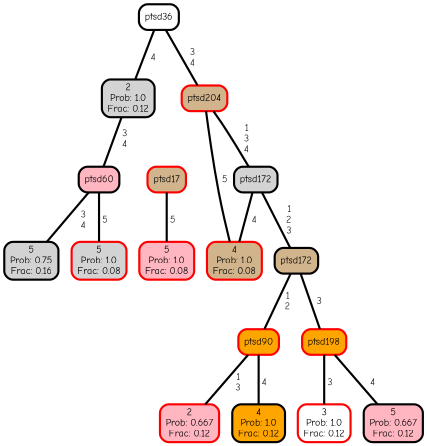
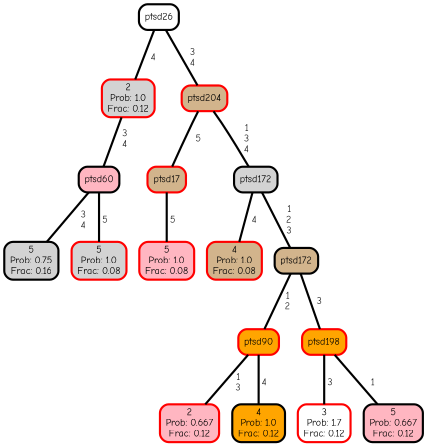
  graph {
    fontname="Comic Neue"
    ranksep="0 equally"
    splines=straight
    node [color=red fillcolor=lightgrey fontcolor=black fontname="Comic Neue" penwidth=3 shape=box style="filled, rounded"]
    edge [color=black fontcolor=grey14 fontname="Comic Neue" fontweight=bold penwidth=3]
-   n1 [color=black label="2\nProb: 1.0\nFrac: 0.12"]
+   n1 [label="2\nProb: 1.0\nFrac: 0.12"]
    n2 [color=black fillcolor=lightpink label=ptsd60]
-   n3 [color=black fillcolor=white label=ptsd36]
+   n3 [color=black fillcolor=white label=ptsd26]
    n4 [fillcolor=tan label=ptsd204]
    n5 [color=black label=ptsd172]
    n6 [fillcolor=tan label=ptsd17]
    n7 [fillcolor=lightpink label="2\nProb: 0.667\nFrac: 0.12"]
    n8 [fillcolor=orange label=ptsd90]
    n9 [color=black fillcolor=orange label="4\nProb: 1.0\nFrac: 0.12"]
    n10 [color=black fillcolor=tan label=ptsd172]
    n11 [fillcolor=orange label=ptsd198]
-   n12 [fillcolor=white label="3\nProb: 1.0\nFrac: 0.12"]
+   n12 [fillcolor=white label="3\nProb: 1.7\nFrac: 0.12"]
    n13 [color=black fillcolor=lightpink label="5\nProb: 0.667\nFrac: 0.12"]
    n14 [fillcolor=tan label="4\nProb: 1.0\nFrac: 0.08"]
    n15 [fillcolor=lightpink label="5\nProb: 1.0\nFrac: 0.08"]
    n16 [color=black label="5\nProb: 0.75\nFrac: 0.16"]
    n17 [label="5\nProb: 1.0\nFrac: 0.08"]
    subgraph sub_1 {
      rank=same
    }
    n1 -- n2 [label=" 3\n 4"]
    n2 -- n16 [label=" 3\n 4"]
    n2 -- n17 [label=" 5"]
    n3 -- n1 [label=" 4"]
    n3 -- n4 [label=" 3\n 4"]
    n4 -- n5 [label=" 1\n 3\n 4"]
-   n4 -- n14 [label=" 5"]
+   n4 -- n6 [label=" 5"]
    n5 -- n10 [label=" 1\n 2\n 3"]
    n5 -- n14 [label=" 4"]
    n6 -- n15 [label=" 5"]
    n8 -- n7 [label=" 1\n 3"]
    n8 -- n9 [label=" 4"]
    n10 -- n8 [label=" 1\n 2"]
    n10 -- n11 [label=" 3"]
    n11 -- n12 [label=" 3"]
-   n11 -- n13 [label=" 4"]
+   n11 -- n13 [label=" 1"]
  }
